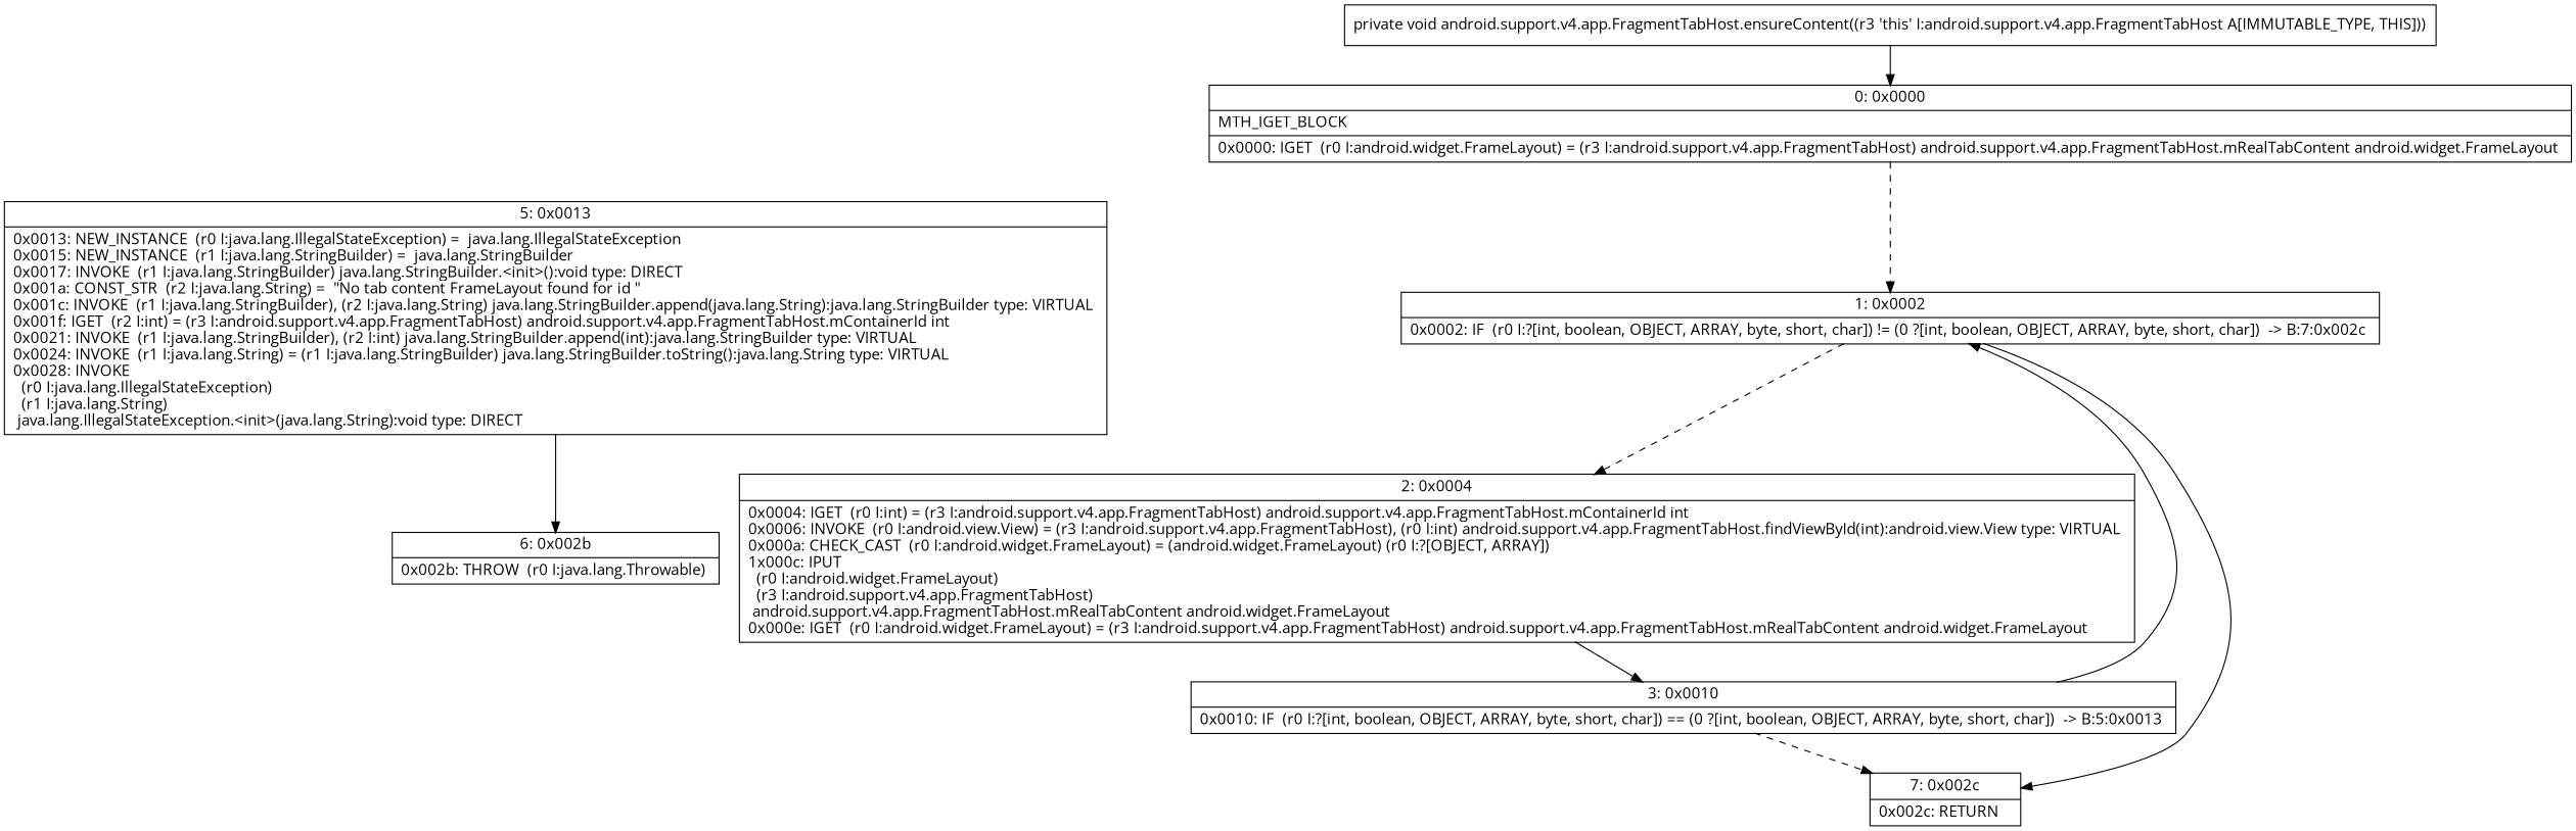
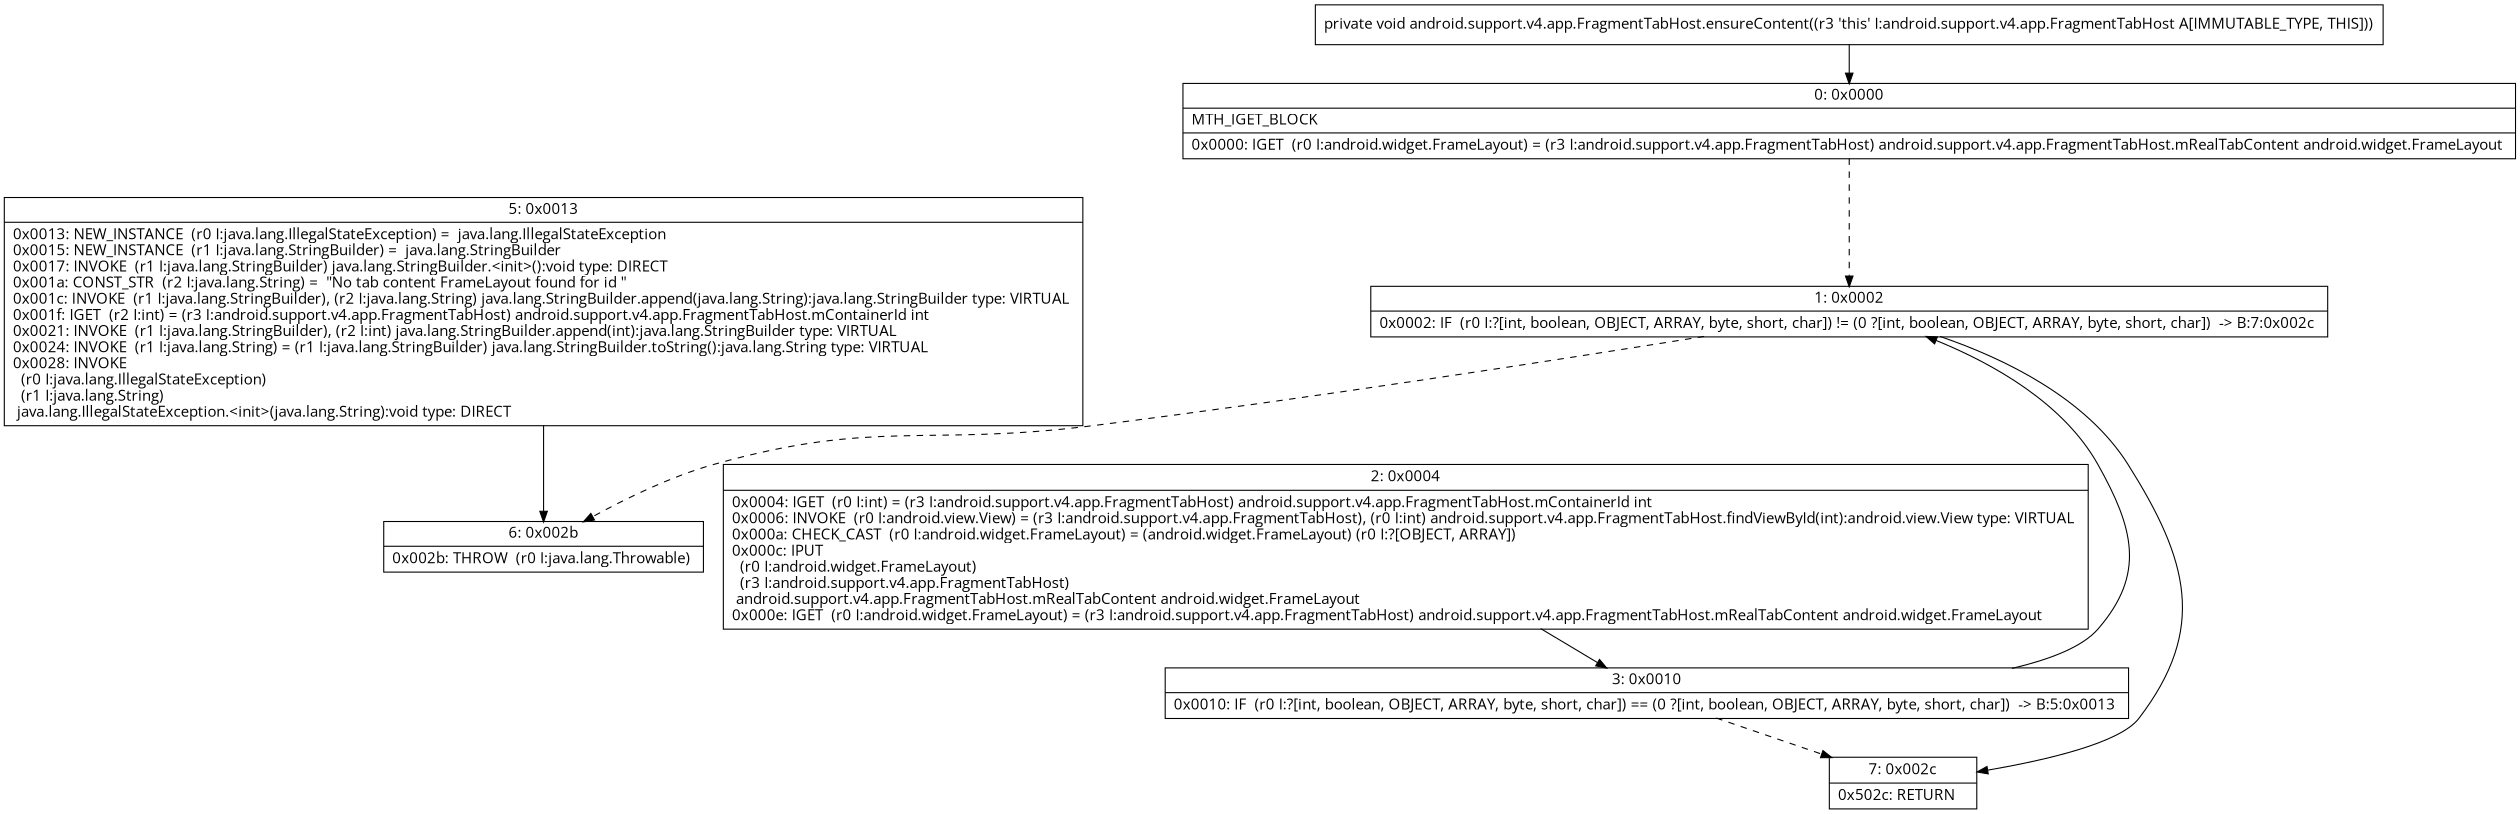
  digraph {
    fontname="Open Sans"
    node [fontname="Open Sans" shape=record]
    edge [fontname="Open Sans"]
    n1 [label="{0\:\ 0x0000|MTH_IGET_BLOCK\l|0x0000: IGET  (r0 I:android.widget.FrameLayout) = (r3 I:android.support.v4.app.FragmentTabHost) android.support.v4.app.FragmentTabHost.mRealTabContent android.widget.FrameLayout \l}"]
    n2 [label="{1\:\ 0x0002|0x0002: IF  (r0 I:?[int, boolean, OBJECT, ARRAY, byte, short, char]) != (0 ?[int, boolean, OBJECT, ARRAY, byte, short, char])  \-\> B:7:0x002c \l}"]
-   n3 [label="{2\:\ 0x0004|0x0004: IGET  (r0 I:int) = (r3 I:android.support.v4.app.FragmentTabHost) android.support.v4.app.FragmentTabHost.mContainerId int \l0x0006: INVOKE  (r0 I:android.view.View) = (r3 I:android.support.v4.app.FragmentTabHost), (r0 I:int) android.support.v4.app.FragmentTabHost.findViewById(int):android.view.View type: VIRTUAL \l0x000a: CHECK_CAST  (r0 I:android.widget.FrameLayout) = (android.widget.FrameLayout) (r0 I:?[OBJECT, ARRAY]) \l1x000c: IPUT  \l  (r0 I:android.widget.FrameLayout)\l  (r3 I:android.support.v4.app.FragmentTabHost)\l android.support.v4.app.FragmentTabHost.mRealTabContent android.widget.FrameLayout \l0x000e: IGET  (r0 I:android.widget.FrameLayout) = (r3 I:android.support.v4.app.FragmentTabHost) android.support.v4.app.FragmentTabHost.mRealTabContent android.widget.FrameLayout \l}"]
-   n4 [label="{7\:\ 0x002c|0x002c: RETURN   \l}"]
+   n3 [label="{2\:\ 0x0004|0x0004: IGET  (r0 I:int) = (r3 I:android.support.v4.app.FragmentTabHost) android.support.v4.app.FragmentTabHost.mContainerId int \l0x0006: INVOKE  (r0 I:android.view.View) = (r3 I:android.support.v4.app.FragmentTabHost), (r0 I:int) android.support.v4.app.FragmentTabHost.findViewById(int):android.view.View type: VIRTUAL \l0x000a: CHECK_CAST  (r0 I:android.widget.FrameLayout) = (android.widget.FrameLayout) (r0 I:?[OBJECT, ARRAY]) \l0x000c: IPUT  \l  (r0 I:android.widget.FrameLayout)\l  (r3 I:android.support.v4.app.FragmentTabHost)\l android.support.v4.app.FragmentTabHost.mRealTabContent android.widget.FrameLayout \l0x000e: IGET  (r0 I:android.widget.FrameLayout) = (r3 I:android.support.v4.app.FragmentTabHost) android.support.v4.app.FragmentTabHost.mRealTabContent android.widget.FrameLayout \l}"]
+   n4 [label="{7\:\ 0x002c|0x502c: RETURN   \l}"]
    n5 [label="{3\:\ 0x0010|0x0010: IF  (r0 I:?[int, boolean, OBJECT, ARRAY, byte, short, char]) == (0 ?[int, boolean, OBJECT, ARRAY, byte, short, char])  \-\> B:5:0x0013 \l}"]
    n6 [label="{5\:\ 0x0013|0x0013: NEW_INSTANCE  (r0 I:java.lang.IllegalStateException) =  java.lang.IllegalStateException \l0x0015: NEW_INSTANCE  (r1 I:java.lang.StringBuilder) =  java.lang.StringBuilder \l0x0017: INVOKE  (r1 I:java.lang.StringBuilder) java.lang.StringBuilder.\<init\>():void type: DIRECT \l0x001a: CONST_STR  (r2 I:java.lang.String) =  \"No tab content FrameLayout found for id \" \l0x001c: INVOKE  (r1 I:java.lang.StringBuilder), (r2 I:java.lang.String) java.lang.StringBuilder.append(java.lang.String):java.lang.StringBuilder type: VIRTUAL \l0x001f: IGET  (r2 I:int) = (r3 I:android.support.v4.app.FragmentTabHost) android.support.v4.app.FragmentTabHost.mContainerId int \l0x0021: INVOKE  (r1 I:java.lang.StringBuilder), (r2 I:int) java.lang.StringBuilder.append(int):java.lang.StringBuilder type: VIRTUAL \l0x0024: INVOKE  (r1 I:java.lang.String) = (r1 I:java.lang.StringBuilder) java.lang.StringBuilder.toString():java.lang.String type: VIRTUAL \l0x0028: INVOKE  \l  (r0 I:java.lang.IllegalStateException)\l  (r1 I:java.lang.String)\l java.lang.IllegalStateException.\<init\>(java.lang.String):void type: DIRECT \l}"]
    n7 [label="{6\:\ 0x002b|0x002b: THROW  (r0 I:java.lang.Throwable) \l}"]
    n8 [label="{private void android.support.v4.app.FragmentTabHost.ensureContent((r3 'this' I:android.support.v4.app.FragmentTabHost A[IMMUTABLE_TYPE, THIS])) }"]
    n1 -> n2 [style=dashed]
-   n2 -> n3 [style=dashed]
+   n2 -> n7 [style=dashed]
    n2 -> n4
    n3 -> n5
    n5 -> n2
    n5 -> n4 [style=dashed]
    n6 -> n7
    n8 -> n1
  }
